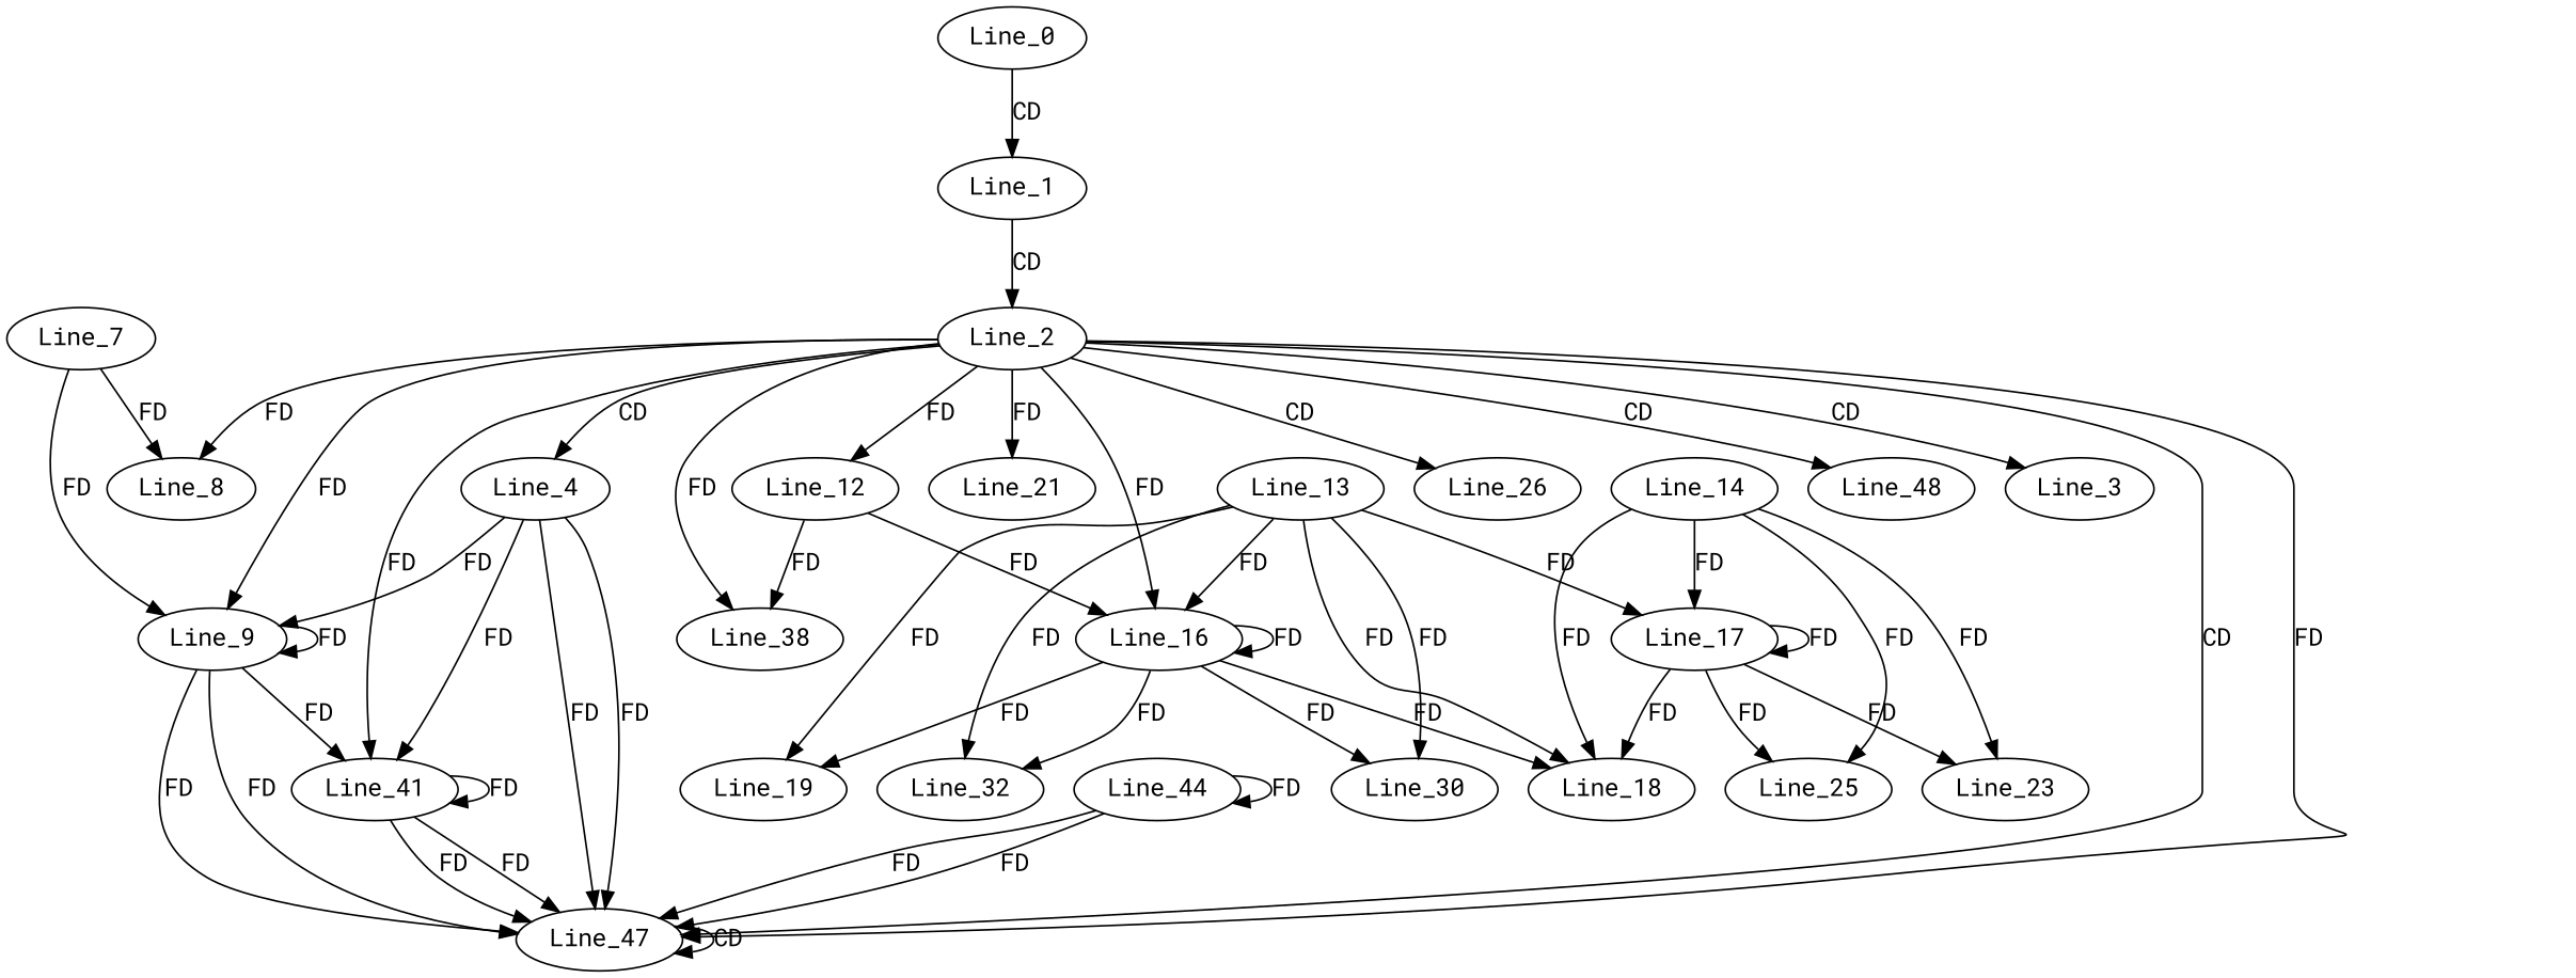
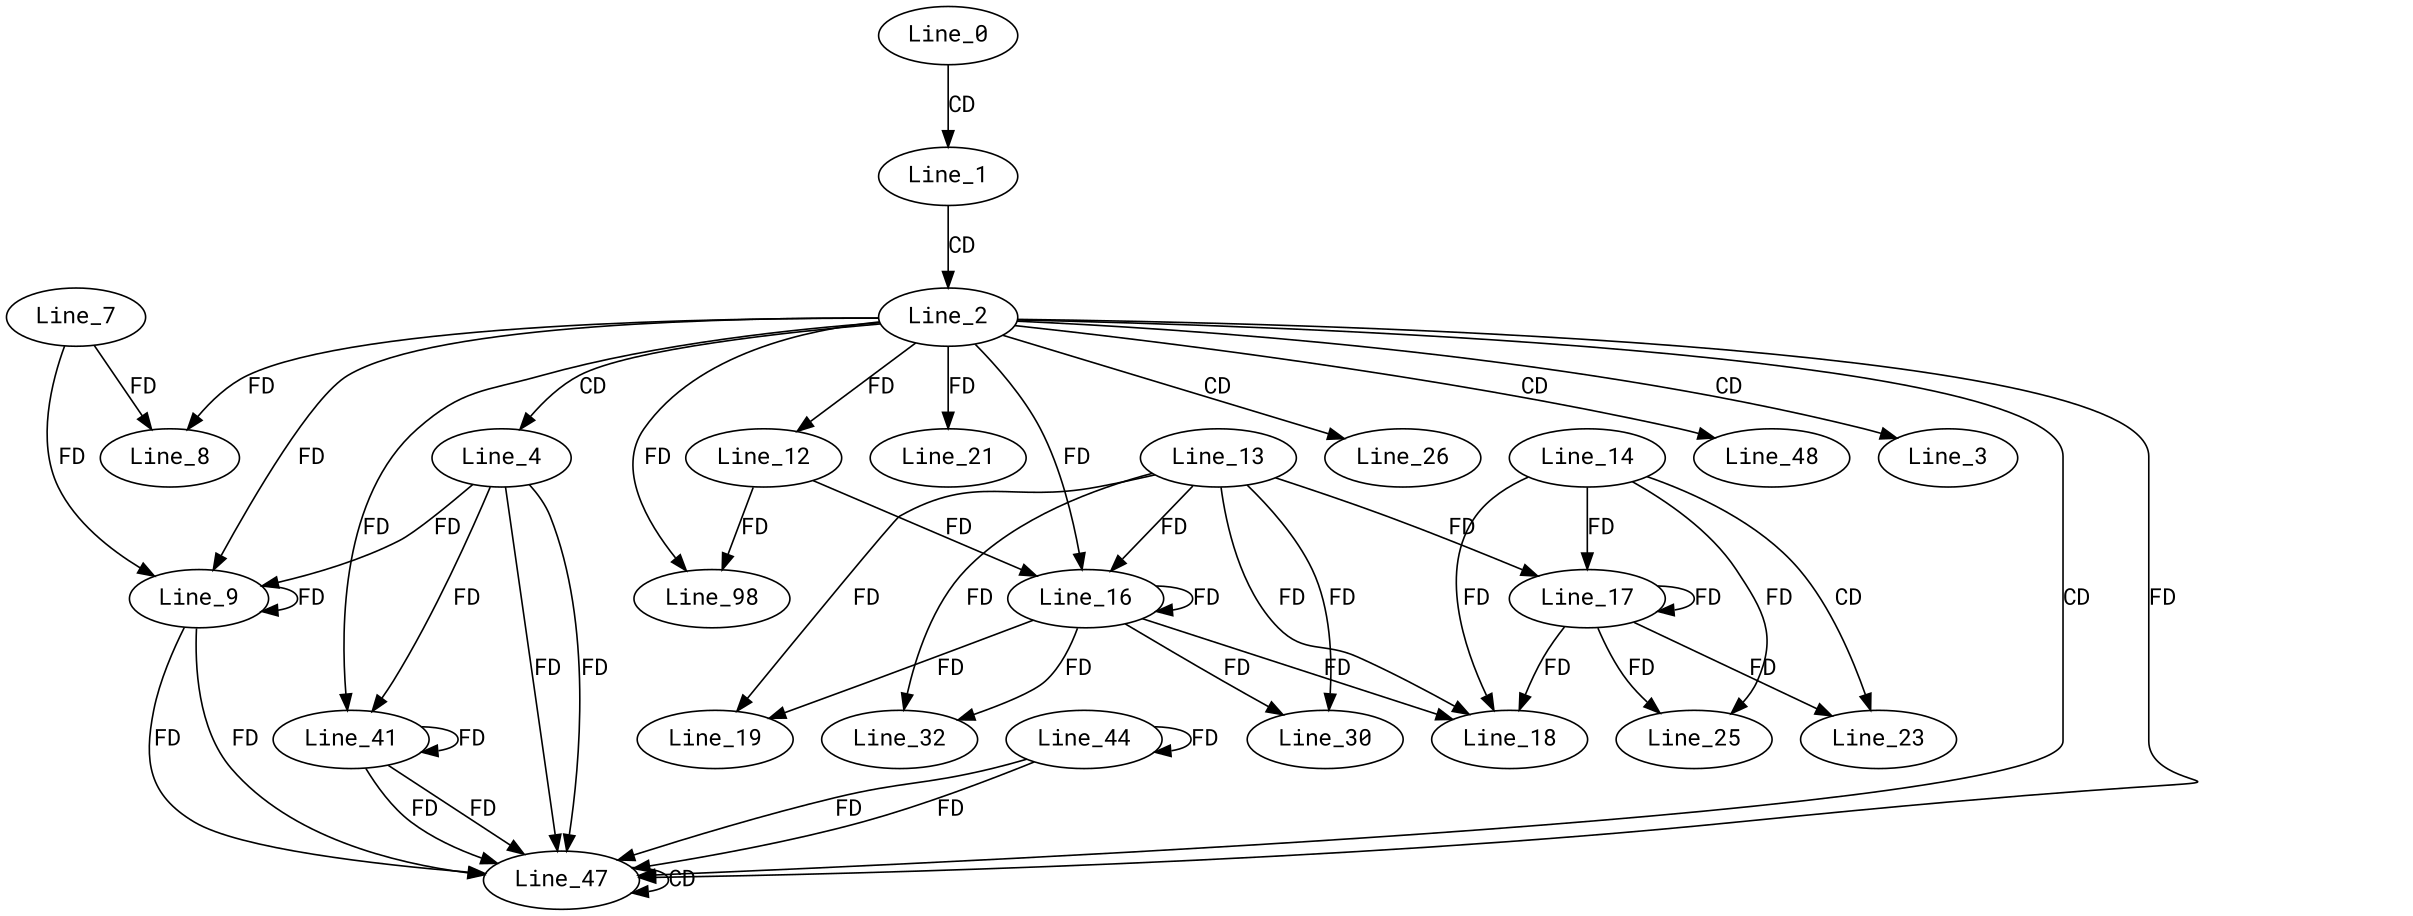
  digraph {
    fontname="Roboto Mono"
    node [fontname="Roboto Mono"]
    edge [fontname="Roboto Mono"]
    Line_0
    Line_1
    Line_2
    Line_3
    Line_4
    Line_8
    Line_9
    Line_12
    Line_16
    Line_21
-   Line_38
+   Line_38 [label=Line_98]
    Line_41
    n13 [label=Line_26]
    Line_47
    Line_48
    Line_18
    Line_19
    Line_30
    Line_32
    Line_17
    Line_23
    Line_25
    Line_7
    Line_13
    Line_14
    Line_44
    Line_0 -> Line_1 [label=CD]
    Line_1 -> Line_2 [label=CD]
    Line_2 -> Line_3 [label=CD]
    Line_2 -> Line_4 [label=CD]
    Line_2 -> Line_8 [label=FD]
    Line_2 -> Line_9 [label=FD]
    Line_2 -> Line_12 [label=FD]
    Line_2 -> Line_16 [label=FD]
    Line_2 -> Line_21 [label=FD]
    Line_2 -> Line_38 [label=FD]
    Line_2 -> Line_41 [label=FD]
    Line_2 -> n13 [label=CD]
    Line_2 -> Line_47 [label=CD]
    Line_2 -> Line_47 [label=FD]
    Line_2 -> Line_48 [label=CD]
    Line_4 -> Line_9 [label=FD]
    Line_4 -> Line_41 [label=FD]
    Line_4 -> Line_47 [label=FD]
    Line_4 -> Line_47 [label=FD]
    Line_9 -> Line_9 [label=FD]
-   Line_9 -> Line_41 [label=FD]
    Line_9 -> Line_47 [label=FD]
    Line_9 -> Line_47 [label=FD]
    Line_12 -> Line_16 [label=FD]
    Line_12 -> Line_38 [label=FD]
    Line_16 -> Line_16 [label=FD]
    Line_16 -> Line_18 [label=FD]
    Line_16 -> Line_19 [label=FD]
    Line_16 -> Line_30 [label=FD]
    Line_16 -> Line_32 [label=FD]
    Line_41 -> Line_41 [label=FD]
    Line_41 -> Line_47 [label=FD]
    Line_41 -> Line_47 [label=FD]
    Line_47 -> Line_47 [label=CD]
    Line_17 -> Line_18 [label=FD]
    Line_17 -> Line_17 [label=FD]
    Line_17 -> Line_23 [label=FD]
    Line_17 -> Line_25 [label=FD]
    Line_7 -> Line_8 [label=FD]
    Line_7 -> Line_9 [label=FD]
    Line_13 -> Line_16 [label=FD]
    Line_13 -> Line_18 [label=FD]
    Line_13 -> Line_19 [label=FD]
    Line_13 -> Line_30 [label=FD]
    Line_13 -> Line_32 [label=FD]
    Line_13 -> Line_17 [label=FD]
    Line_14 -> Line_18 [label=FD]
    Line_14 -> Line_17 [label=FD]
-   Line_14 -> Line_23 [label=FD]
+   Line_14 -> Line_23 [label=CD]
    Line_14 -> Line_25 [label=FD]
    Line_44 -> Line_47 [label=FD]
    Line_44 -> Line_47 [label=FD]
    Line_44 -> Line_44 [label=FD]
  }
